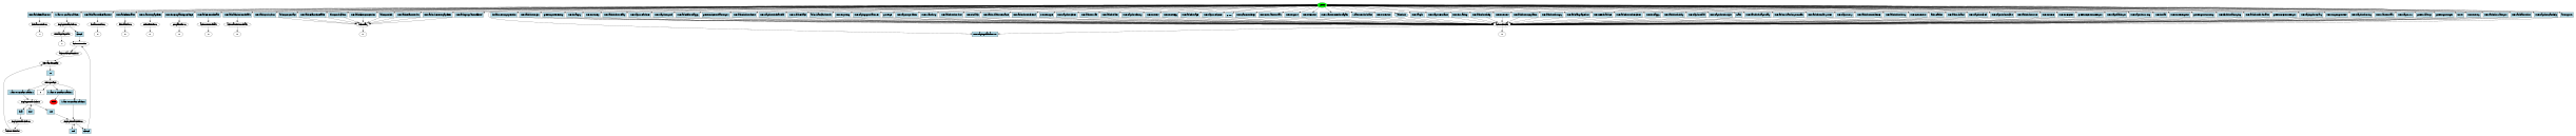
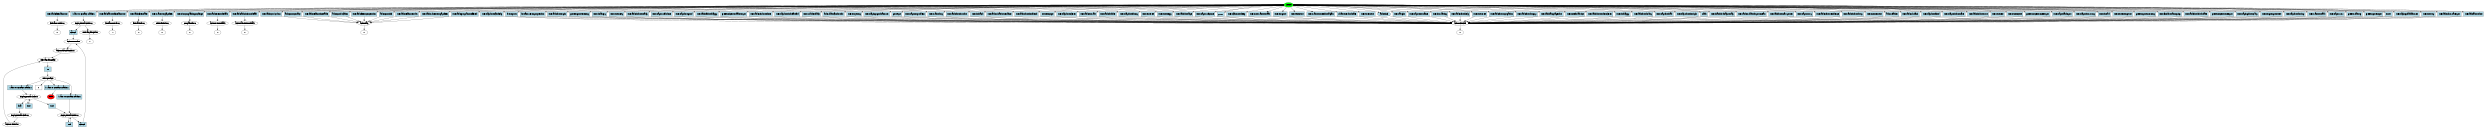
  digraph {
    node [fillcolor=lightblue style=filled shape=rect]
    n1 [fillcolor=green fontsize=12 label=START shape=""]
    n2 [label=user_ask_fees_amount]
    n3 [label="i want to contact mathew"]
    n4 [label=user_ask_about_fine_amount]
    n5 [label=user_ask_fees_date]
    n6 [label=user_want_to_pay_fees]
    n7 [label=user_is_complaining_college]
    n8 [label=user_ask_event_details]
    n9 [label=user_ask_admission_details]
    n10 [label=user_ask_where_to_pay_fees]
    n11 [label=user_ask_programs_offered]
    n12 [label=user_ask_curriculum]
    n13 [label=ask_cms_contact]
    n14 [label=user_ask_exam_timetable]
    n15 [label=ask_cms_location]
    n16 [label=user_ask_fees_concession]
    n17 [label=ask_cms_info]
    n18 [label=user_ask_exam_results]
    n19 [label=user_is_testing_bot]
    n20 [label=greets_goodmorning]
    n21 [label=user_find_bot_annoying]
    n22 [label=user_ask_bot_birth_date]
    n23 [label=greets_nice_to_see_you]
    n24 [label=user_saying_bot_crazy]
    n25 [label=user_is_going_to_bed]
    n26 [label=user_say_bot_boring]
    n27 [label=user_want_to_talk]
    n28 [label=user_says_wow]
    n29 [label=greet_whatsup]
    n30 [label=greets_goodnight]
    n31 [label=insult]
    n32 [label=user_saying_bad_answer]
    n33 [label=user_is_busy]
    n34 [label=user_asks_how_are_you]
    n35 [label=user_ask_about_bot]
    n36 [label=user_say_bot_canthelp]
    n37 [label=arts_sports]
    n38 [label=bot_answer_my_question]
    n39 [label=user_ask_bot_orgin]
    n40 [label=greets_goodevening]
    n41 [label=user_is_angry]
    n42 [label=user_is_lonely]
    n43 [label=user_ask_is_bot_ready]
    n44 [label=user_says_well_done]
    n45 [label=user_say_bot_good]
    n46 [label=user_ask_if_bot_happy]
    n47 [label=greets_nice_to_talk_to_you]
    n48 [label=user_asks_is_bot_there]
    n49 [label=user_say_bot_is_beautiful]
    n50 [label=user_will_be_back]
    n51 [label=ask_what_can_bot_do]
    n52 [label=user_is_joking]
    n53 [label=user_saying_good_answer]
    n54 [label=goodbye]
    n55 [label=user_say_no_problem]
    n56 [label=user_want_hug]
    n57 [label=user_ask_bot_is_robot]
    n58 [label=user_is_back]
    n59 [label=user_ask_whatisusername]
    n60 [label=user_asks_bot_is_friend]
    n61 [label=out_of_scope]
    n62 [label=user_say_bot_clever]
    n63 [label=user_ask_to_wait]
    n64 [label=user_ask_builder]
    n65 [label=user_say_bot_funny]
    n66 [label=user_is_tired]
    n67 [label=user_is_sleepy]
    n68 [label=user_ask_bot_age]
    n69 [label=user_says_welcome]
    n70 [label=greet]
    n71 [label=user_can_not_sleep]
    n72 [label=user_not_want_to_talk]
    n73 [label=user_is_good]
    n74 [label=user_likes_bot]
    n75 [label=user_want_to_see_bot_again]
    n76 [label=what_user_look_like]
    n77 [label=user_loves_bot]
    n78 [label=ask_time shape=ellipse]
    n79 [label=user_laughs]
    n80 [label=user_say_usersname]
    n81 [label=user_is_waiting]
    n82 [label=user_asks_bot_help]
    n83 [label=user_is_bored]
    n84 [label=user_ask_bot_occupation]
    n85 [label=user_ask_bot_hungry]
    n86 [label=user_ask_languagesbot]
    n87 [label=user_needs_advice]
    n88 [label=user_ask_bot_to_be_clever]
    n89 [label=user_is_happy]
    n90 [label=user_ask_bot_hobby]
    n91 [label=user_say_bot_bad]
    n92 [label=user_says_bot_is_right]
    n93 [label=math]
    n94 [label=user_has_birthday_today]
    n95 [label=user_asks_what_do_you_mean]
    n96 [label=user_ask_bot_marry_user]
    n97 [label=user_says_sorry]
    n98 [label=user_asks_bot_residence]
    n99 [label=user_ask_is_bot_busy]
    n100 [label=user_misses_bot]
    n101 [label=ask_weather]
    n102 [label=user_ask_whoami]
    n103 [label=user_say_bot_fired]
    n104 [label=user_says_i_dont_care]
    n105 [label=user_ask_is_bot_sure]
    n106 [label=user_is_here]
    n107 [label=user_is_excited]
    n108 [label=greets_nice_to_meet_you]
    n109 [label=user_say_thank_you]
    n110 [label=user_says_its_wrong]
    n111 [label=user_is_sad]
    n112 [fontsize=12 label=fees_amount_form fillcolor="" style="" shape=""]
    n113 [fontsize=12 label=employee_search_form fillcolor="" style="" shape=""]
    n114 [fontsize=12 label=fine_amount_form fillcolor="" style="" shape=""]
    n115 [fontsize=12 label=fees_date_form fillcolor="" style="" shape=""]
    n116 [fontsize=12 label=online_fees_form fillcolor="" style="" shape=""]
    n117 [fontsize=12 label=complaint_form fillcolor="" style="" shape=""]
    n118 [fontsize=12 label=action_event_details fillcolor="" style="" shape=""]
    n119 [fontsize=12 label=action_admission_details fillcolor="" style="" shape=""]
    n120 [fontsize=12 label=action_faq fillcolor="" style="" shape=""]
    n121 [fontsize=12 label=action_chitchat fillcolor="" style="" shape=""]
    n122 [fillcolor=red fontsize=12 label=END shape=""]
    n123 [label="..." fillcolor="" style="" shape=""]
    n124 [fontsize=12 label=utter_anything_else fillcolor="" style="" shape=""]
    n125 [label=cancel]
    n126 [label="..." fillcolor="" style="" shape=""]
    n127 [fontsize=12 label=action_reset_slot fillcolor="" style="" shape=""]
    n128 [label="..." fillcolor="" style="" shape=""]
    n129 [label="..." fillcolor="" style="" shape=""]
    n130 [label="..." fillcolor="" style="" shape=""]
    n131 [label="..." fillcolor="" style="" shape=""]
    n132 [label="..." fillcolor="" style="" shape=""]
    n133 [label="..." fillcolor="" style="" shape=""]
    n134 [label="..." fillcolor="" style="" shape=""]
    n135 [label="..." fillcolor="" style="" shape=""]
    n136 [fontsize=12 label=action_deactivate_form fillcolor="" style="" shape=""]
    n137 [fontsize=12 label=utter_anything_else fillcolor="" style="" shape=""]
    n138 [label=no]
    n139 [fontsize=12 label=utter_goodbye fillcolor="" style="" shape=""]
    n140 [label="  ?  " fillcolor="" style=""]
    n141 [label="i want to contact mathew"]
    n142 [label="i want to contact mathew"]
    n143 [label="i want to contact mathew"]
    n144 [fontsize=12 label=employee_search_form fillcolor="" style="" shape=""]
    n145 [fontsize=12 label=employee_search_form fillcolor="" style="" shape=""]
    n146 [label=cancel]
    n147 [label=hod]
    n148 [label=hod]
    n149 [label=bca]
    n150 [label=hod]
    n151 [fontsize=12 label=employee_search_form fillcolor="" style="" shape=""]
    n152 [fontsize=12 label=action_reset_slot fillcolor="" style="" shape=""]
    n1 -> n2
    n1 -> n3
    n1 -> n4
    n1 -> n5
    n1 -> n6
    n1 -> n7
    n1 -> n8
    n1 -> n9
    n1 -> n10
    n1 -> n11
    n1 -> n12
    n1 -> n13
    n1 -> n14
    n1 -> n15
    n1 -> n16
    n1 -> n17
    n1 -> n18
    n1 -> n19
    n1 -> n20
    n1 -> n21
    n1 -> n22
    n1 -> n23
    n1 -> n24
    n1 -> n25
    n1 -> n26
    n1 -> n27
    n1 -> n28
    n1 -> n29
    n1 -> n30
    n1 -> n31
    n1 -> n32
    n1 -> n33
    n1 -> n34
    n1 -> n35
    n1 -> n36
    n1 -> n37
    n1 -> n38
    n1 -> n39
    n1 -> n40
    n1 -> n41
    n1 -> n42
    n1 -> n43
    n1 -> n44
    n1 -> n45
    n1 -> n46
    n1 -> n47
    n1 -> n48
    n1 -> n49
    n1 -> n50
    n1 -> n51
    n1 -> n52
    n1 -> n53
    n1 -> n54
    n1 -> n55
    n1 -> n56
    n1 -> n57
    n1 -> n58
    n1 -> n59
    n1 -> n60
    n1 -> n61
    n1 -> n62
    n1 -> n63
    n1 -> n64
    n1 -> n65
    n1 -> n66
    n1 -> n67
    n1 -> n68
    n1 -> n69
    n1 -> n70
    n1 -> n71
    n1 -> n72
    n1 -> n73
    n1 -> n74
    n1 -> n75
    n1 -> n76
    n1 -> n77
    n1 -> n78
    n1 -> n79
    n1 -> n80
    n1 -> n81
    n1 -> n82
    n1 -> n83
    n1 -> n84
    n1 -> n85
    n1 -> n86
    n1 -> n87
    n1 -> n88
    n1 -> n89
    n1 -> n90
    n1 -> n91
    n1 -> n92
    n1 -> n93
    n1 -> n94
    n1 -> n95
    n1 -> n96
    n1 -> n97
    n1 -> n98
    n1 -> n99
    n1 -> n100
    n1 -> n101
    n1 -> n102
    n1 -> n103
    n1 -> n104
    n1 -> n105
    n1 -> n106
    n1 -> n107
    n1 -> n108
    n1 -> n109
    n1 -> n110
    n1 -> n111
    n2 -> n112
    n3 -> n113
    n4 -> n114
    n5 -> n115
    n6 -> n116
    n7 -> n117
    n8 -> n118
    n9 -> n119
    n10 -> n120
    n11 -> n120
    n12 -> n120
    n13 -> n120
    n14 -> n120
    n15 -> n120
    n16 -> n120
    n17 -> n120
    n18 -> n120
    n19 -> n121
    n20 -> n121
    n21 -> n121
    n22 -> n121
    n23 -> n121
    n24 -> n121
    n25 -> n121
    n26 -> n121
    n27 -> n121
    n28 -> n121
    n29 -> n121
    n30 -> n121
    n31 -> n121
-   n121 -> n32
+   n32 -> n121
    n33 -> n121
    n34 -> n121
    n35 -> n121
    n36 -> n121
    n37 -> n121
    n38 -> n121
    n39 -> n121
    n40 -> n121
    n41 -> n121
    n42 -> n121
    n43 -> n121
    n44 -> n121
    n45 -> n121
    n46 -> n121
    n47 -> n121
    n48 -> n121
    n49 -> n121
    n50 -> n121
    n51 -> n121
    n52 -> n121
    n53 -> n121
    n54 -> n121
    n55 -> n121
    n56 -> n121
    n57 -> n121
    n58 -> n121
    n59 -> n121
    n60 -> n121
    n61 -> n121
    n62 -> n121
    n63 -> n121
    n64 -> n121
    n65 -> n121
    n66 -> n121
    n67 -> n121
    n68 -> n121
    n69 -> n121
    n70 -> n121
    n71 -> n121
    n72 -> n121
    n73 -> n121
    n74 -> n121
    n75 -> n121
    n76 -> n121
    n77 -> n121
    n78 -> n121
    n79 -> n121
    n80 -> n121
    n81 -> n121
    n82 -> n121
    n83 -> n121
    n84 -> n121
    n85 -> n121
    n86 -> n121
    n87 -> n121
    n88 -> n121
    n89 -> n121
    n90 -> n121
    n91 -> n121
    n92 -> n121
    n93 -> n121
    n94 -> n121
    n95 -> n121
    n96 -> n121
    n97 -> n121
    n98 -> n121
    n99 -> n121
    n100 -> n121
    n101 -> n121
    n102 -> n121
    n103 -> n121
    n104 -> n121
    n105 -> n121
    n106 -> n121
    n107 -> n121
    n108 -> n121
    n109 -> n121
    n110 -> n121
    n111 -> n121
    n112 -> n123
    n113 -> n124
    n113 -> n125
    n114 -> n128
    n115 -> n129
    n116 -> n130
    n117 -> n131
    n118 -> n132
    n119 -> n133
    n120 -> n134
    n121 -> n135
    n124 -> n126
    n125 -> n127
    n127 -> n136
    n136 -> n137
    n137 -> n138
    n138 -> n139
    n139 -> n140
    n139 -> n141
    n139 -> n142
    n139 -> n143
    n141 -> n122
    n142 -> n144
    n143 -> n145
    n144 -> n146
    n144 -> n147
    n145 -> n148
    n145 -> n149
    n145 -> n150
    n146 -> n127
    n147 -> n144
    n148 -> n144
    n149 -> n151
    n150 -> n145
    n151 -> n152
    n152 -> n137
  }
